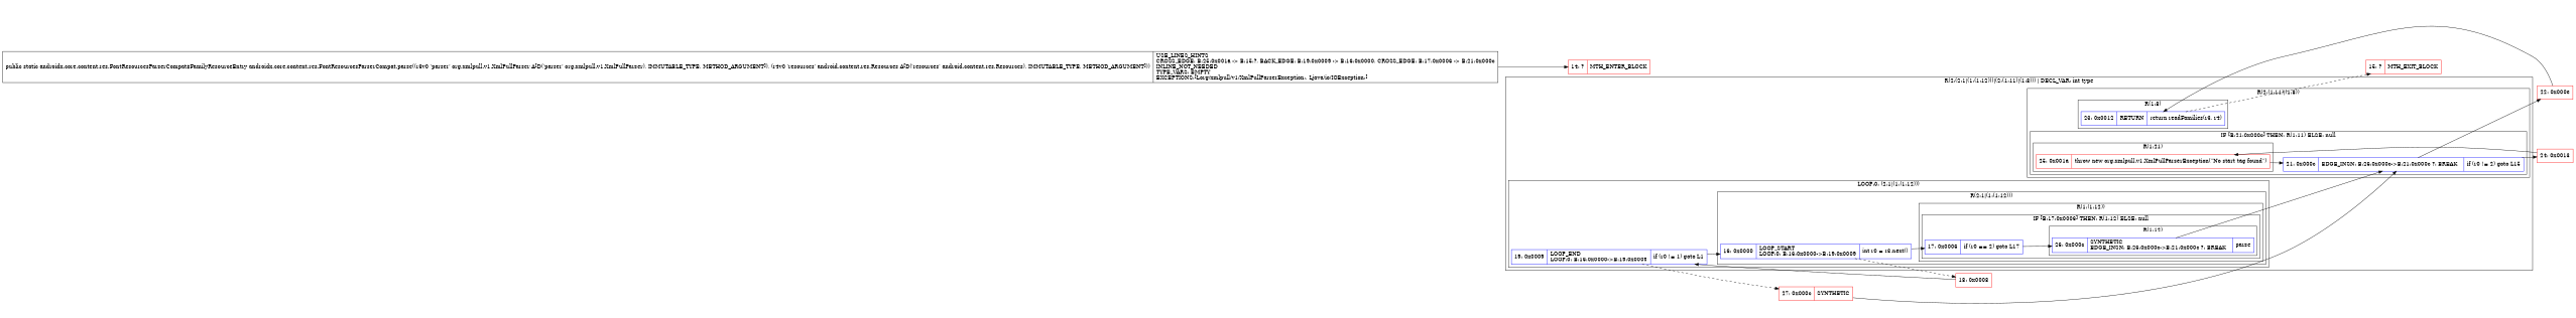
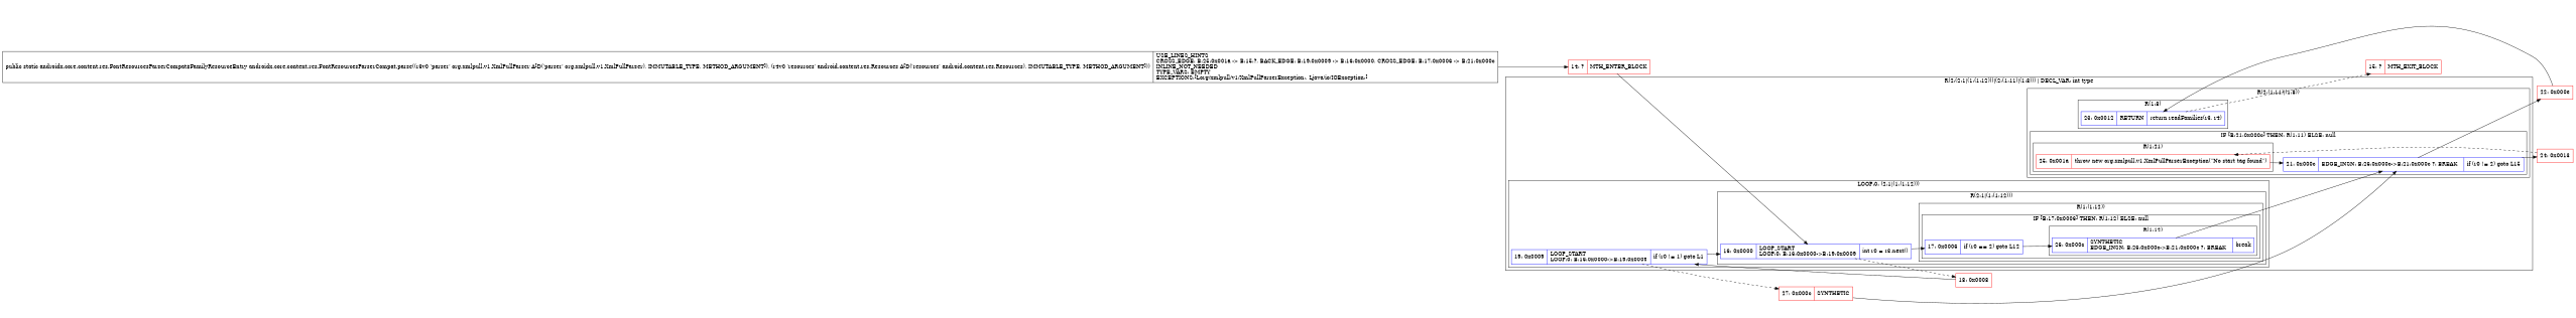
  digraph {
    rankdir=LR
    node [color=red shape=record]
-   n1 [color=blue label="{26\:\ 0x000c|SYNTHETIC\lEDGE_INSN: B:26:0x000c\-\>B:21:0x000c ?: BREAK  \l|parse\l}"]
-   n2 [color=blue label="{17\:\ 0x0006|if (r0 == 2) goto L17\l}"]
+   n1 [color=blue label="{26\:\ 0x000c|SYNTHETIC\lEDGE_INSN: B:26:0x000c\-\>B:21:0x000c ?: BREAK  \l|break\l}"]
+   n2 [color=blue label="{17\:\ 0x0006|if (r0 == 2) goto L12\l}"]
    n3 [color=blue label="{16\:\ 0x0000|LOOP_START\lLOOP:0: B:16:0x0000\-\>B:19:0x0009\l|int r0 = r3.next()\l}"]
-   n4 [color=blue label="{19\:\ 0x0009|LOOP_END\lLOOP:0: B:16:0x0000\-\>B:19:0x0009\l|if (r0 != 1) goto L1\l}"]
+   n4 [color=blue label="{19\:\ 0x0009|LOOP_START\lLOOP:0: B:16:0x0000\-\>B:19:0x0009\l|if (r0 != 1) goto L1\l}"]
    n5 [label="{25\:\ 0x001a|throw new org.xmlpull.v1.XmlPullParserException(\"No start tag found\")\l}"]
    n6 [color=blue label="{21\:\ 0x000c|EDGE_INSN: B:26:0x000c\-\>B:21:0x000c ?: BREAK  \l|if (r0 != 2) goto L15\l}"]
    n7 [color=blue label="{23\:\ 0x0012|RETURN\l|return readFamilies(r3, r4)\l}"]
    n8 [label="{18\:\ 0x0008}"]
    n9 [label="{27\:\ 0x000c|SYNTHETIC\l}"]
    n10 [label="{22\:\ 0x000e}"]
    n11 [label="{24\:\ 0x0013}"]
    n12 [label="{15\:\ ?|MTH_EXIT_BLOCK\l}"]
    n13 [label="{14\:\ ?|MTH_ENTER_BLOCK\l}"]
    n14 [label="{public static androidx.core.content.res.FontResourcesParserCompat$FamilyResourceEntry androidx.core.content.res.FontResourcesParserCompat.parse((r3v0 'parser' org.xmlpull.v1.XmlPullParser A[D('parser' org.xmlpull.v1.XmlPullParser), IMMUTABLE_TYPE, METHOD_ARGUMENT]), (r4v0 'resources' android.content.res.Resources A[D('resources' android.content.res.Resources), IMMUTABLE_TYPE, METHOD_ARGUMENT]))  | USE_LINES_HINTS\lCROSS_EDGE: B:25:0x001a \-\> B:15:?, BACK_EDGE: B:19:0x0009 \-\> B:16:0x0000, CROSS_EDGE: B:17:0x0006 \-\> B:21:0x000c\lINLINE_NOT_NEEDED\lTYPE_VARS: EMPTY\lEXCEPTIONS:[Lorg\/xmlpull\/v1\/XmlPullParserException;, Ljava\/io\/IOException;]\l}" color=""]
    subgraph cluster_1 {
      label="R(2:(2:1|(1:(1:12)))|(2:(1:11)|(1:8))) | DECL_VAR: int type\l"
      subgraph cluster_2 {
        label="LOOP:0: (2:1|(1:(1:12)))"
        n4
        subgraph cluster_3 {
          label="R(2:1|(1:(1:12)))"
          n3
          subgraph cluster_4 {
            label="R(1:(1:12))"
            subgraph cluster_5 {
              label="IF [B:17:0x0006] THEN: R(1:12) ELSE: null"
              n2
              subgraph cluster_6 {
                label="R(1:12)"
                n1
              }
            }
          }
        }
      }
      subgraph cluster_7 {
        label="R(2:(1:11)|(1:8))"
        subgraph cluster_8 {
          label="IF [B:21:0x000c] THEN: R(1:11) ELSE: null"
          n6
          subgraph cluster_9 {
            label="R(1:21)"
            n5
          }
        }
        subgraph cluster_10 {
          label="R(1:8)"
          n7
        }
      }
    }
    n1 -> n6
    n2 -> n1
    n3 -> n2
    n3 -> n8 [style=dashed]
    n4 -> n3
    n4 -> n9 [style=dashed]
    n5 -> n6
    n6 -> n10 [style=solid]
    n6 -> n11
    n7 -> n12 [style=dashed]
    n8 -> n4
    n9 -> n6
    n10 -> n7
-   n11 -> n5
+   n11 -> n5 [style=dashed]
+   n13 -> n3
    n14 -> n13
  }
